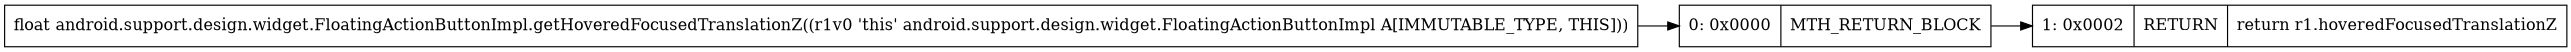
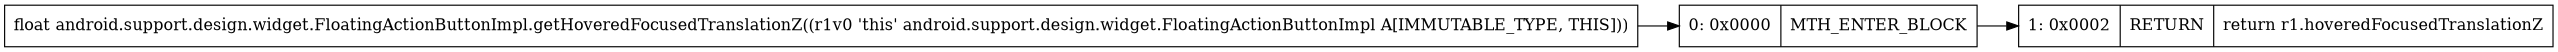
  digraph {
    rankdir=LR
    node [shape=record]
-   n1 [label="{0\:\ 0x0000|MTH_RETURN_BLOCK\l}"]
+   n1 [label="{0\:\ 0x0000|MTH_ENTER_BLOCK\l}"]
    n2 [label="{1\:\ 0x0002|RETURN\l|return r1.hoveredFocusedTranslationZ\l}"]
    n3 [label="{float android.support.design.widget.FloatingActionButtonImpl.getHoveredFocusedTranslationZ((r1v0 'this' android.support.design.widget.FloatingActionButtonImpl A[IMMUTABLE_TYPE, THIS])) }"]
    n1 -> n2
    n3 -> n1
  }
